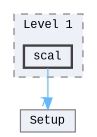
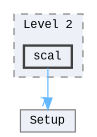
  digraph {
    compound=true
    fontname="Liberation Mono"
    node [fillcolor="#edf0f7" fontname="Liberation Mono" fontsize=10 shape=box]
    n1 [color=grey25 height=0.2 label=scal style="filled,bold" width=0.4]
    n2 [color=grey50 height=0.2 label=Setup style=filled width=0.4]
    subgraph cluster_1 {
      bgcolor="#edf0f7"
      fontsize=10
-     label="Level 1"
+     label="Level 2"
      pencolor=grey50
      style="filled,dashed"
      n1
    }
    n1 -> n2 [color=steelblue1 fontcolor=steelblue1 fontname="Liberation Mono" fontsize=10 headlabel=7 labeldistance=1.5 labelfontname=Helvetica labelfontsize=10]
  }
